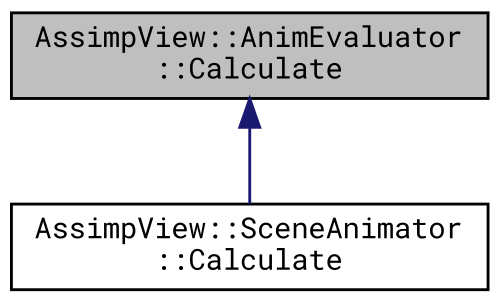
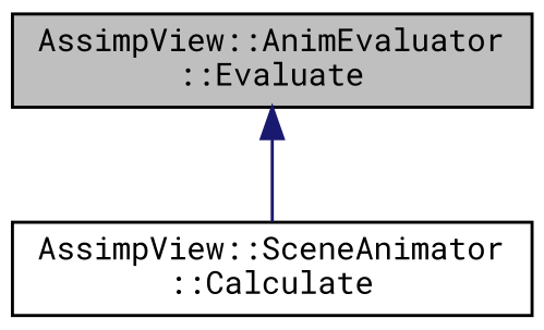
  digraph {
    rankdir=TB
    fontname="Roboto Mono"
    node [color=black fontname="Roboto Mono" fontsize=10 shape=record style=filled]
-   n1 [fillcolor=grey75 fontcolor=black height=0.2 label="AssimpView::AnimEvaluator\l::Calculate" width=0.4]
+   n1 [fillcolor=grey75 fontcolor=black height=0.2 label="AssimpView::AnimEvaluator\l::Evaluate" width=0.4]
    n2 [fillcolor=white height=0.2 label="AssimpView::SceneAnimator\l::Calculate" width=0.4]
    n1 -> n2 [color=midnightblue dir=back fontname="Roboto Mono" fontsize=10 labelfontname=Helvetica labelfontsize=10 style=solid]
  }
